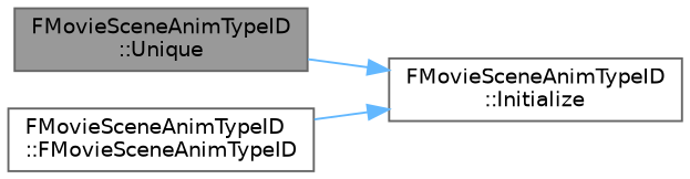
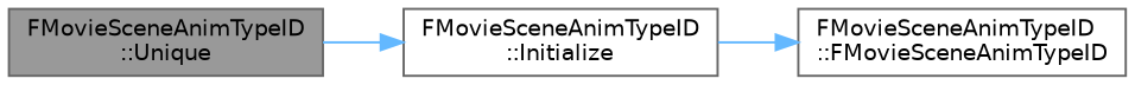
  digraph {
    rankdir=LR
    node [color=grey40 fillcolor=white fontname=Helvetica fontsize=10 shape=box style=filled]
    edge [color=steelblue1 fontname=Helvetica fontsize=10 labelfontname=Helvetica labelfontsize=10 style=solid]
    n1 [color=gray40 fillcolor=grey60 fontcolor=black height=0.2 label="FMovieSceneAnimTypeID\l::Unique" width=0.4]
    n2 [height=0.2 label="FMovieSceneAnimTypeID\l::Initialize" width=0.4]
    n3 [height=0.2 label="FMovieSceneAnimTypeID\l::FMovieSceneAnimTypeID" width=0.4]
    n1 -> n2
-   n3 -> n2
+   n2 -> n3
  }
